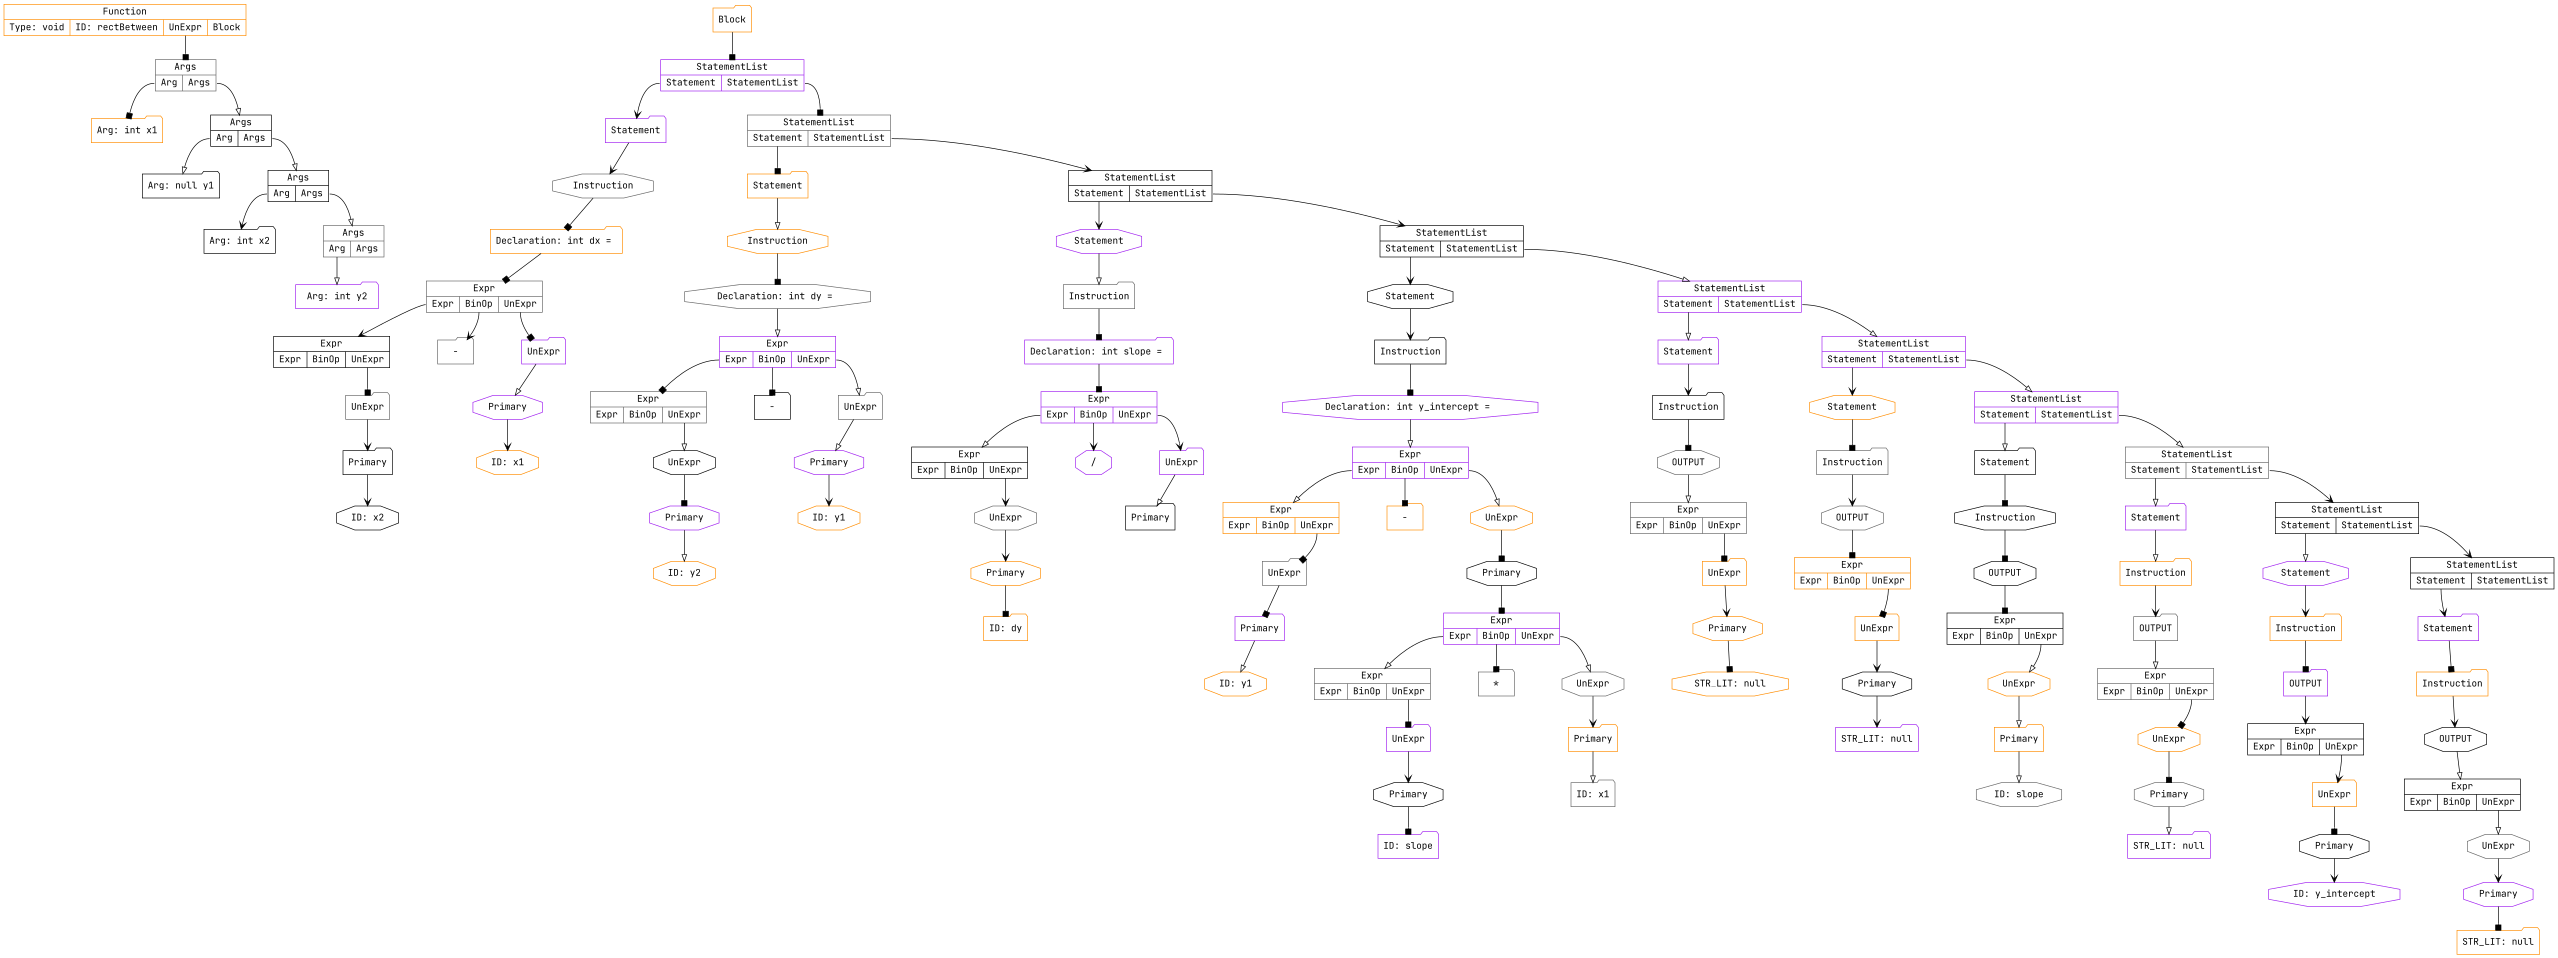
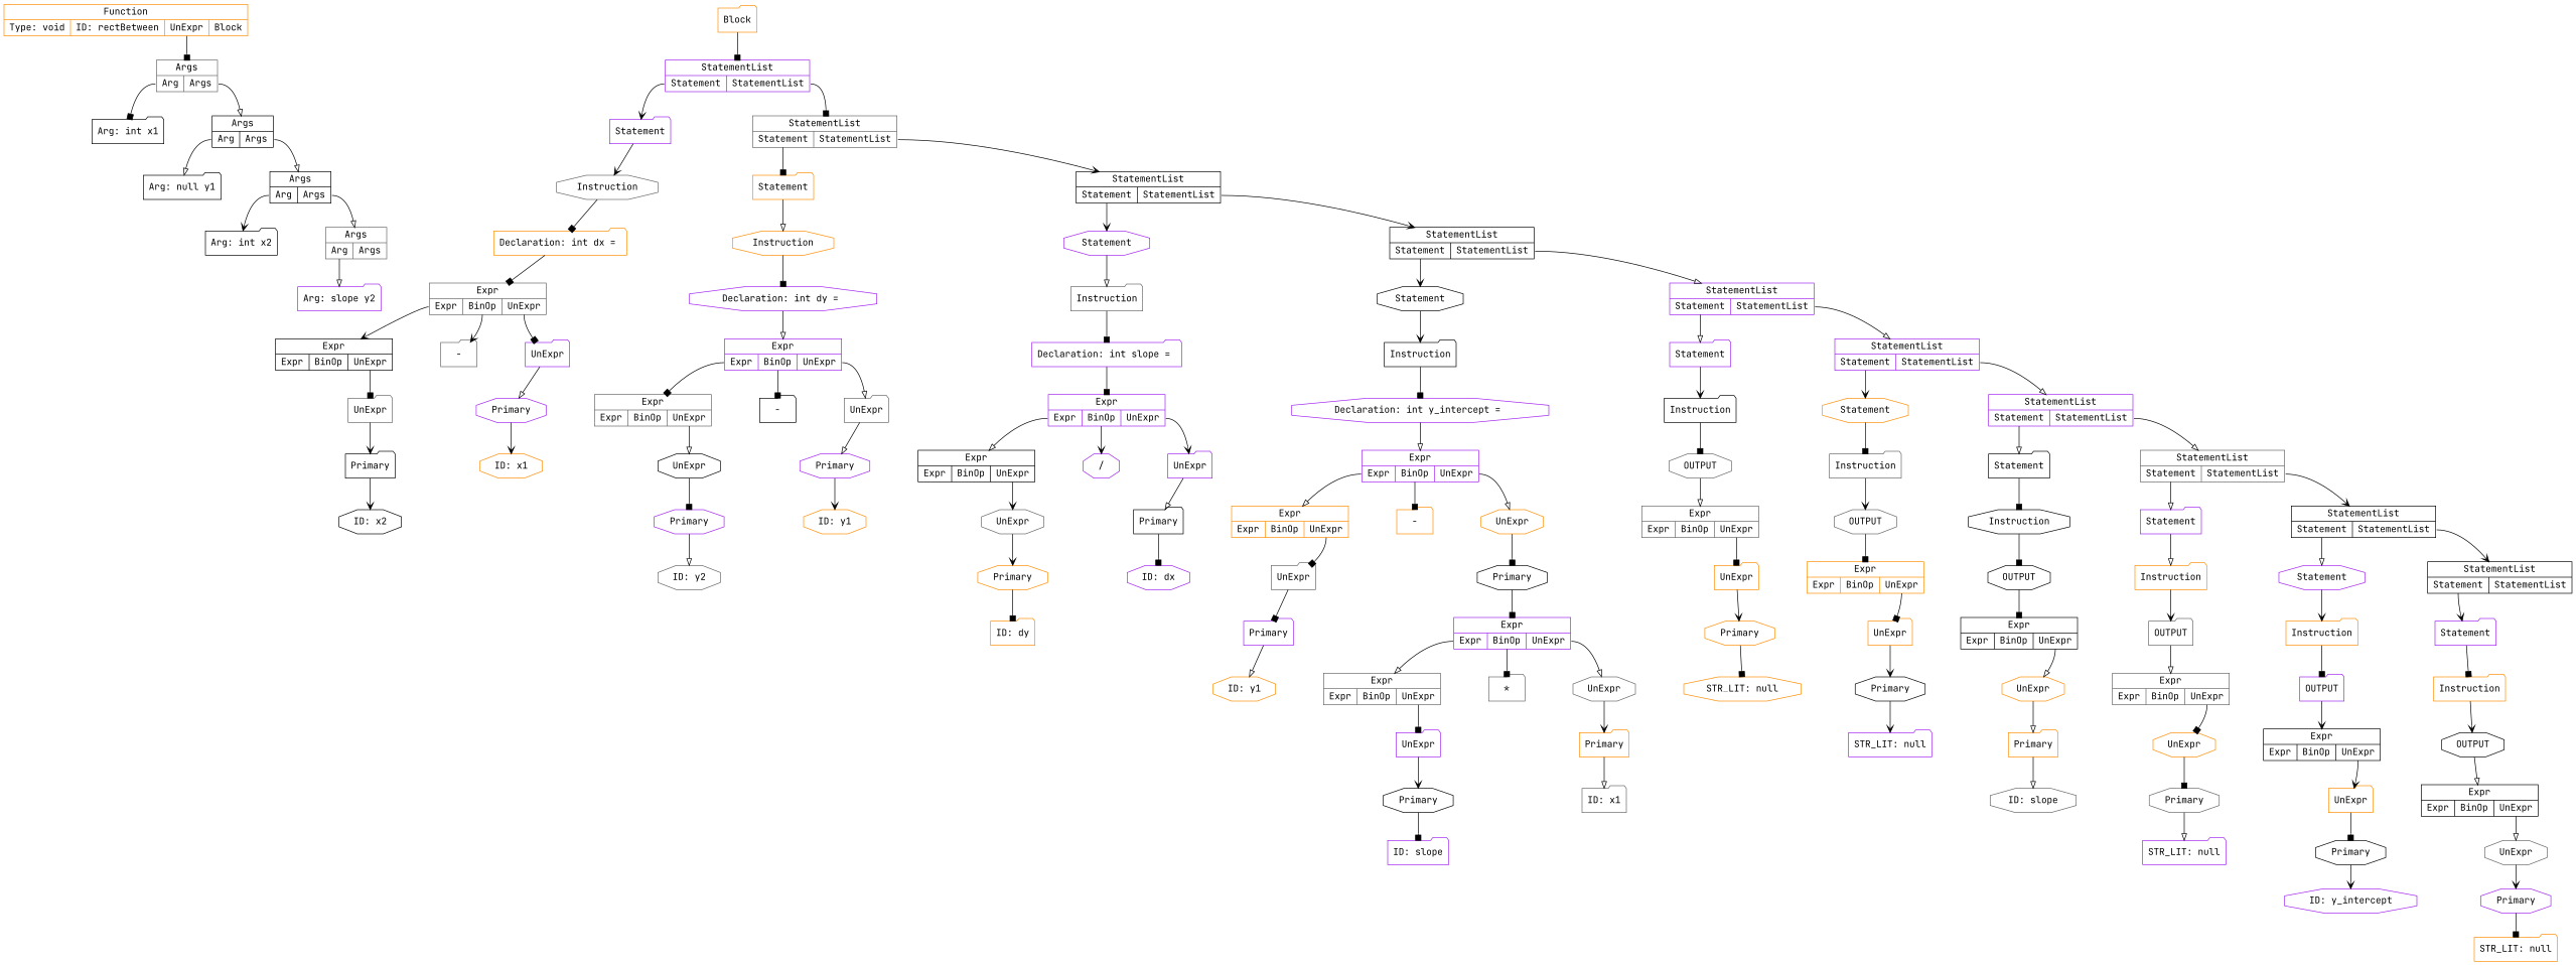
  digraph {
    fontname="JetBrains Mono"
    nodesep=1
    node [color=purple fontname="JetBrains Mono" shape=folder]
    edge [arrowhead=box fontname="JetBrains Mono"]
-   n1 [color=darkorange label="Arg: int x1"]
+   n1 [color=black label="Arg: int x1"]
    n2 [color=black label="Arg: null y1"]
    n3 [color=black label="Arg: int x2"]
-   n4 [label="Arg: int y2"]
+   n4 [label="Arg: slope y2"]
    n5 [color=gray40 label="{Args | {<a>Arg | <as> Args}}" shape=record]
    n6 [color=black label="{Args | {<a>Arg | <as> Args}}" shape=record]
    n7 [color=black label="{Args | {<a>Arg | <as> Args}}" shape=record]
    n8 [color=gray40 label="{Args | {<a>Arg | <as> Args}}" shape=record]
    n9 [color=black label=Primary]
    n10 [color=black label="ID: x2" shape=octagon]
    n11 [color=gray40 label=UnExpr]
    n12 [color=black label="{Expr | {<e>Expr | <bo>BinOp | <ue>UnExpr}}" shape=record]
    n13 [label=Primary shape=octagon]
    n14 [color=darkorange label="ID: x1" shape=octagon]
    n15 [label=UnExpr]
    n16 [color=gray40 label="{Expr | {<e>Expr | <bo>BinOp | <ue>UnExpr}}" shape=record]
    n17 [color=gray40 label="-"]
    n18 [color=darkorange label="Declaration: int dx = "]
    n19 [color=gray40 label=Instruction shape=octagon]
    n20 [label=Statement]
    n21 [label=Primary shape=octagon]
-   n22 [color=darkorange label="ID: y2" shape=octagon]
+   n22 [color=gray40 label="ID: y2" shape=octagon]
    n23 [color=black label=UnExpr shape=octagon]
    n24 [color=gray40 label="{Expr | {<e>Expr | <bo>BinOp | <ue>UnExpr}}" shape=record]
    n25 [label=Primary shape=octagon]
    n26 [color=darkorange label="ID: y1" shape=octagon]
    n27 [color=gray40 label=UnExpr]
    n28 [label="{Expr | {<e>Expr | <bo>BinOp | <ue>UnExpr}}" shape=record]
    n29 [color=black label="-"]
-   n30 [color=gray40 label="Declaration: int dy = " shape=octagon]
+   n30 [label="Declaration: int dy = " shape=octagon]
    n31 [color=darkorange label=Instruction shape=octagon]
    n32 [color=darkorange label=Statement]
    n33 [color=darkorange label=Primary shape=octagon]
    n34 [color=darkorange label="ID: dy"]
    n35 [color=gray40 label=UnExpr shape=octagon]
    n36 [color=black label="{Expr | {<e>Expr | <bo>BinOp | <ue>UnExpr}}" shape=record]
    n37 [color=black label=Primary]
+   n38 [label="ID: dx" shape=octagon]
    n39 [label=UnExpr]
    n40 [label="{Expr | {<e>Expr | <bo>BinOp | <ue>UnExpr}}" shape=record]
    n41 [label="/" shape=octagon]
    n42 [label="Declaration: int slope = "]
    n43 [color=gray40 label=Instruction]
    n44 [label=Statement shape=octagon]
    n45 [label=Primary]
    n46 [color=darkorange label="ID: y1" shape=octagon]
    n47 [color=gray40 label=UnExpr]
    n48 [color=darkorange label="{Expr | {<e>Expr | <bo>BinOp | <ue>UnExpr}}" shape=record]
    n49 [color=black label=Primary shape=octagon]
    n50 [label="ID: slope"]
    n51 [label=UnExpr]
    n52 [color=gray40 label="{Expr | {<e>Expr | <bo>BinOp | <ue>UnExpr}}" shape=record]
    n53 [color=darkorange label=Primary]
    n54 [color=gray40 label="ID: x1"]
    n55 [color=gray40 label=UnExpr shape=octagon]
    n56 [label="{Expr | {<e>Expr | <bo>BinOp | <ue>UnExpr}}" shape=record]
    n57 [color=gray40 label="*"]
    n58 [color=black label=Primary shape=octagon]
    n59 [color=darkorange label=UnExpr shape=octagon]
    n60 [label="{Expr | {<e>Expr | <bo>BinOp | <ue>UnExpr}}" shape=record]
    n61 [color=darkorange label="-"]
    n62 [label="Declaration: int y_intercept = " shape=octagon]
    n63 [color=black label=Instruction]
    n64 [color=black label=Statement shape=octagon]
    n65 [color=darkorange label=Primary shape=octagon]
    n66 [color=darkorange label="STR_LIT: null" shape=octagon]
    n67 [color=darkorange label=UnExpr]
    n68 [color=gray40 label="{Expr | {<e>Expr | <bo>BinOp | <ue>UnExpr}}" shape=record]
    n69 [color=black label=Instruction]
    n70 [color=gray40 label=OUTPUT shape=octagon]
    n71 [label=Statement]
    n72 [color=black label=Primary shape=octagon]
    n73 [label="STR_LIT: null"]
    n74 [color=darkorange label=UnExpr]
    n75 [color=darkorange label="{Expr | {<e>Expr | <bo>BinOp | <ue>UnExpr}}" shape=record]
    n76 [color=gray40 label=Instruction]
    n77 [color=gray40 label=OUTPUT shape=octagon]
    n78 [color=darkorange label=Statement shape=octagon]
    n79 [color=darkorange label=Primary]
    n80 [color=gray40 label="ID: slope" shape=octagon]
    n81 [color=darkorange label=UnExpr shape=octagon]
    n82 [color=black label="{Expr | {<e>Expr | <bo>BinOp | <ue>UnExpr}}" shape=record]
    n83 [color=black label=Instruction shape=octagon]
    n84 [color=black label=OUTPUT shape=octagon]
    n85 [color=black label=Statement]
    n86 [color=gray40 label=Primary shape=octagon]
    n87 [label="STR_LIT: null"]
    n88 [color=darkorange label=UnExpr shape=octagon]
    n89 [color=gray40 label="{Expr | {<e>Expr | <bo>BinOp | <ue>UnExpr}}" shape=record]
    n90 [color=darkorange label=Instruction]
    n91 [color=gray40 label=OUTPUT]
    n92 [label=Statement]
    n93 [color=black label=Primary shape=octagon]
    n94 [label="ID: y_intercept" shape=octagon]
    n95 [color=darkorange label=UnExpr]
    n96 [color=black label="{Expr | {<e>Expr | <bo>BinOp | <ue>UnExpr}}" shape=record]
    n97 [color=darkorange label=Instruction]
    n98 [label=OUTPUT]
    n99 [label=Statement shape=octagon]
    n100 [label=Primary shape=octagon]
    n101 [color=darkorange label="STR_LIT: null"]
    n102 [color=gray40 label=UnExpr shape=octagon]
    n103 [color=black label="{Expr | {<e>Expr | <bo>BinOp | <ue>UnExpr}}" shape=record]
    n104 [color=darkorange label=Instruction]
    n105 [color=black label=OUTPUT shape=octagon]
    n106 [label=Statement]
    n107 [color=black label="{StatementList | {<s>Statement | <sl>StatementList}}" shape=record]
    n108 [color=black label="{StatementList | {<s>Statement | <sl>StatementList}}" shape=record]
    n109 [color=gray40 label="{StatementList | {<s>Statement | <sl>StatementList}}" shape=record]
    n110 [label="{StatementList | {<s>Statement | <sl>StatementList}}" shape=record]
    n111 [label="{StatementList | {<s>Statement | <sl>StatementList}}" shape=record]
    n112 [label="{StatementList | {<s>Statement | <sl>StatementList}}" shape=record]
    n113 [color=black label="{StatementList | {<s>Statement | <sl>StatementList}}" shape=record]
    n114 [color=black label="{StatementList | {<s>Statement | <sl>StatementList}}" shape=record]
    n115 [color=gray40 label="{StatementList | {<s>Statement | <sl>StatementList}}" shape=record]
    n116 [label="{StatementList | {<s>Statement | <sl>StatementList}}" shape=record]
    n117 [color=darkorange label=Block]
    n118 [color=darkorange label="{Function | {Type: void | ID: rectBetween | <a>UnExpr | <b>Block}}" shape=record]
    n5 -> n4 [arrowhead=onormal tailport=a]
    n6 -> n3 [arrowhead=vee tailport=a]
    n6 -> n5 [arrowhead=onormal tailport=as]
    n7 -> n2 [arrowhead=onormal tailport=a]
    n7 -> n6 [arrowhead=onormal tailport=as]
    n8 -> n1 [tailport=a]
    n8 -> n7 [arrowhead=onormal tailport=as]
    n9 -> n10 [arrowhead=vee]
    n11 -> n9 [arrowhead=vee]
    n12 -> n11 [tailport=ue]
    n13 -> n14 [arrowhead=vee]
    n15 -> n13 [arrowhead=onormal]
    n16 -> n12 [arrowhead=vee tailport=e]
    n16 -> n15 [tailport=ue]
    n16 -> n17 [arrowhead=vee tailport=bo]
    n18 -> n16
    n19 -> n18
    n20 -> n19 [arrowhead=vee]
    n21 -> n22 [arrowhead=onormal]
    n23 -> n21
    n24 -> n23 [arrowhead=onormal tailport=ue]
    n25 -> n26 [arrowhead=vee]
    n27 -> n25 [arrowhead=onormal]
    n28 -> n24 [tailport=e]
    n28 -> n27 [arrowhead=onormal tailport=ue]
    n28 -> n29 [tailport=bo]
    n30 -> n28 [arrowhead=onormal]
    n31 -> n30
    n32 -> n31 [arrowhead=onormal]
    n33 -> n34
    n35 -> n33 [arrowhead=vee]
    n36 -> n35 [arrowhead=vee tailport=ue]
+   n37 -> n38
    n39 -> n37 [arrowhead=onormal]
    n40 -> n36 [arrowhead=onormal tailport=e]
    n40 -> n39 [arrowhead=vee tailport=ue]
    n40 -> n41 [arrowhead=vee tailport=bo]
    n42 -> n40
    n43 -> n42
    n44 -> n43 [arrowhead=onormal]
    n45 -> n46 [arrowhead=onormal]
    n47 -> n45
    n48 -> n47 [tailport=ue]
    n49 -> n50
    n51 -> n49 [arrowhead=vee]
    n52 -> n51 [tailport=ue]
    n53 -> n54 [arrowhead=onormal]
    n55 -> n53 [arrowhead=vee]
    n56 -> n52 [arrowhead=onormal tailport=e]
    n56 -> n55 [arrowhead=onormal tailport=ue]
    n56 -> n57 [tailport=bo]
    n58 -> n56
    n59 -> n58
    n60 -> n48 [arrowhead=onormal tailport=e]
    n60 -> n59 [arrowhead=onormal tailport=ue]
    n60 -> n61 [tailport=bo]
    n62 -> n60 [arrowhead=onormal]
    n63 -> n62
    n64 -> n63 [arrowhead=vee]
    n65 -> n66
    n67 -> n65 [arrowhead=vee]
    n68 -> n67 [tailport=ue]
    n69 -> n70
    n70 -> n68 [arrowhead=onormal]
    n71 -> n69 [arrowhead=vee]
    n72 -> n73 [arrowhead=vee]
    n74 -> n72 [arrowhead=vee]
    n75 -> n74 [tailport=ue]
    n76 -> n77 [arrowhead=vee]
    n77 -> n75
    n78 -> n76
    n79 -> n80 [arrowhead=onormal]
    n81 -> n79 [arrowhead=onormal]
    n82 -> n81 [arrowhead=onormal tailport=ue]
    n83 -> n84
    n84 -> n82
    n85 -> n83
    n86 -> n87 [arrowhead=onormal]
    n88 -> n86
    n89 -> n88 [tailport=ue]
    n90 -> n91 [arrowhead=vee]
    n91 -> n89 [arrowhead=onormal]
    n92 -> n90 [arrowhead=onormal]
    n93 -> n94 [arrowhead=vee]
    n95 -> n93
    n96 -> n95 [arrowhead=vee tailport=ue]
    n97 -> n98
    n98 -> n96 [arrowhead=vee]
    n99 -> n97 [arrowhead=vee]
    n100 -> n101
    n102 -> n100 [arrowhead=vee]
    n103 -> n102 [arrowhead=onormal tailport=ue]
    n104 -> n105 [arrowhead=vee]
    n105 -> n103 [arrowhead=onormal]
    n106 -> n104
    n107 -> n106 [arrowhead=vee tailport=s]
    n108 -> n99 [arrowhead=onormal tailport=s]
    n108 -> n107 [arrowhead=vee tailport=sl]
    n109 -> n92 [arrowhead=onormal tailport=s]
    n109 -> n108 [arrowhead=vee tailport=sl]
    n110 -> n85 [arrowhead=onormal tailport=s]
    n110 -> n109 [arrowhead=onormal tailport=sl]
    n111 -> n78 [arrowhead=vee tailport=s]
    n111 -> n110 [arrowhead=onormal tailport=sl]
    n112 -> n71 [arrowhead=onormal tailport=s]
    n112 -> n111 [arrowhead=onormal tailport=sl]
    n113 -> n64 [arrowhead=vee tailport=s]
    n113 -> n112 [arrowhead=onormal tailport=sl]
    n114 -> n44 [arrowhead=vee tailport=s]
    n114 -> n113 [arrowhead=vee tailport=sl]
    n115 -> n32 [tailport=s]
    n115 -> n114 [arrowhead=vee tailport=sl]
    n116 -> n20 [arrowhead=vee tailport=s]
    n116 -> n115 [tailport=sl]
    n117 -> n116
    n118 -> n8 [tailport=a]
  }
